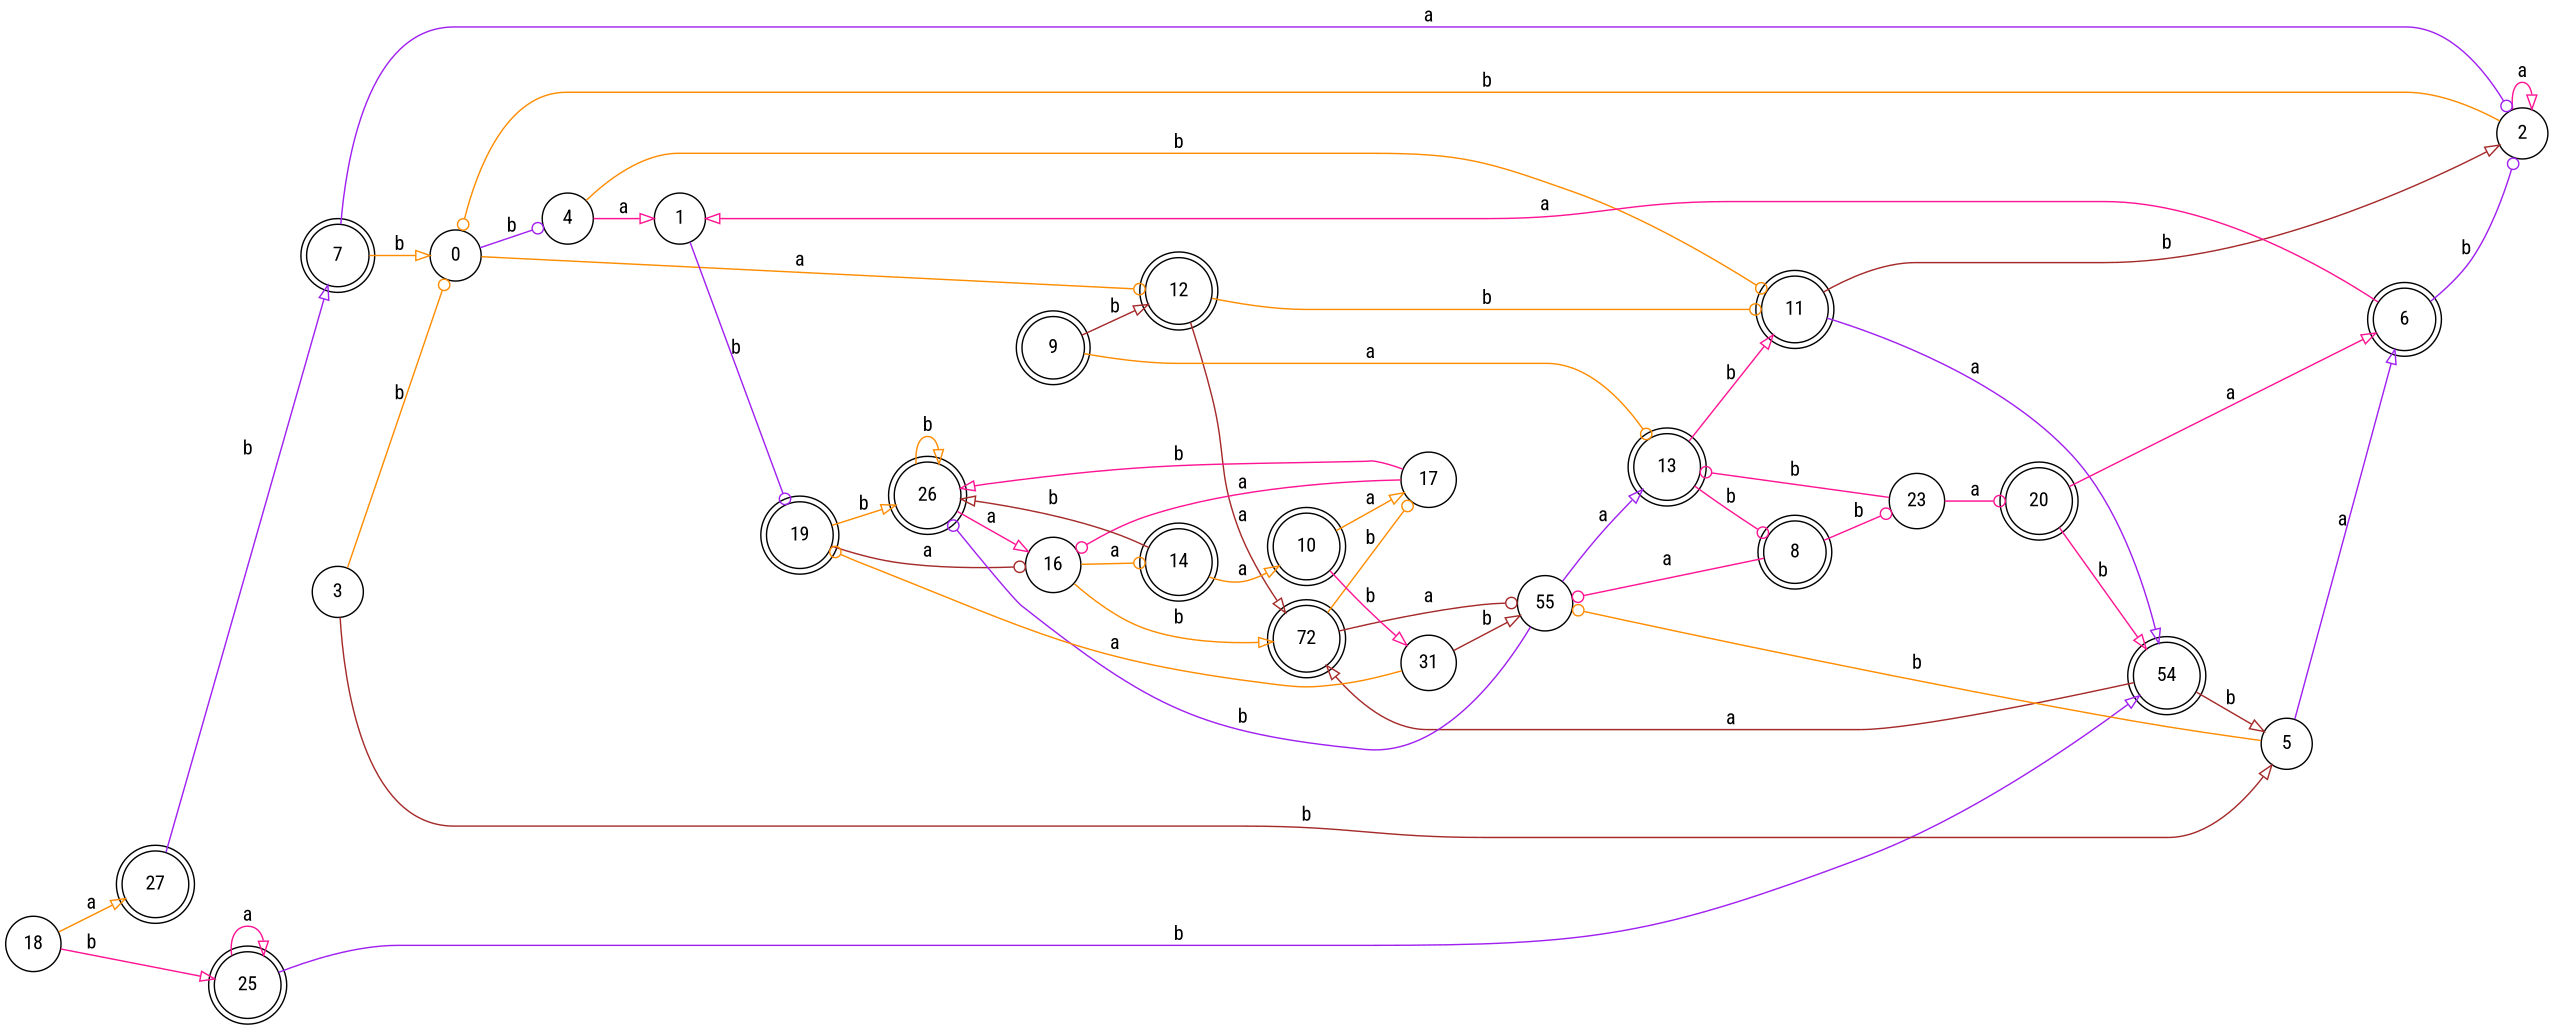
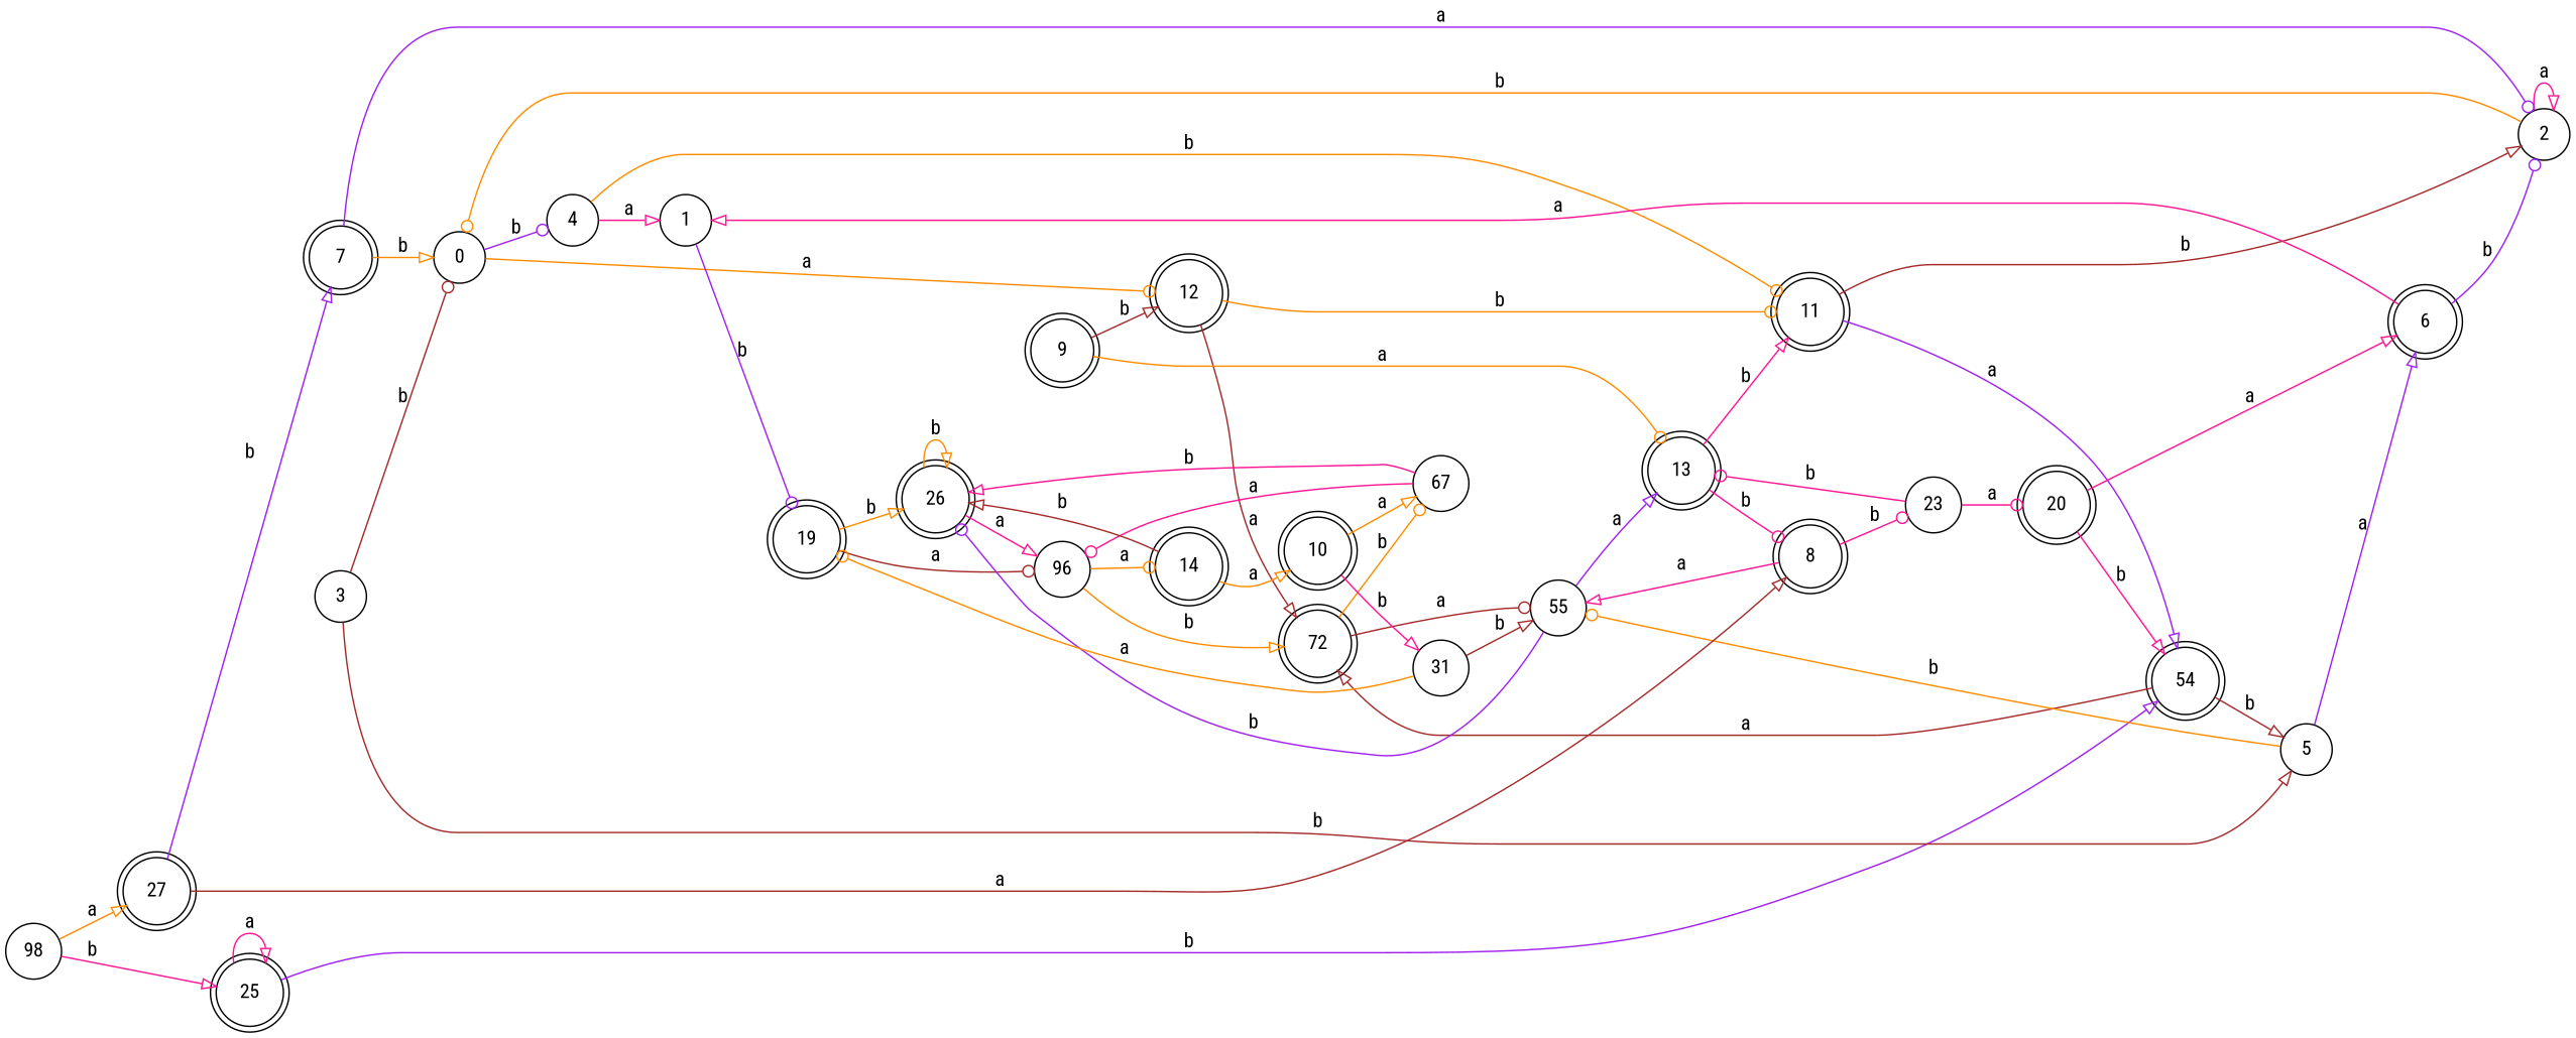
  digraph {
    fontname="Roboto Condensed"
    rankdir=LR
    node [color=black fillcolor=white fontname="Roboto Condensed" shape=doublecircle style="rounded,filled"]
    edge [arrowhead=onormal color=darkorange fontname="Roboto Condensed"]
    n1 [label=0 shape=circle style=filled]
    n2 [label=4 shape=circle style=filled]
    n3 [label=12]
    n4 [label=1 shape=circle style=filled]
    n5 [label=11]
    n6 [label=72]
    n7 [label=19]
    n8 [label=26]
-   n9 [label=16 shape=circle style=filled]
+   n9 [label=96 shape=circle style=filled]
    n10 [label=25]
    n11 [label=54]
    n12 [label=2 shape=circle style=filled]
    n13 [label=3 shape=circle style=filled]
    n14 [label=5 shape=circle style=filled]
    n15 [label=6]
    n16 [label=55 shape=circle style=filled]
    n17 [label=13]
    n18 [label=7]
    n19 [label=8]
    n20 [label=23 shape=circle style=filled]
    n21 [label=20]
    n22 [label=9]
    n23 [label=10]
-   n24 [label=17 shape=circle style=filled]
+   n24 [label=67 shape=circle style=filled]
    n25 [label=31 shape=circle style=filled]
    n26 [label=14]
-   n27 [label=18 shape=circle style=filled]
+   n27 [label=98 shape=circle style=filled]
    n28 [label=27]
    n1 -> n2 [arrowhead=odot color=purple label=b]
    n1 -> n3 [arrowhead=odot label=a]
    n2 -> n4 [color=deeppink label=a]
    n2 -> n5 [arrowhead=odot label=b]
    n3 -> n5 [arrowhead=odot label=b]
    n3 -> n6 [color=brown label=a]
    n4 -> n7 [arrowhead=odot color=purple label=b]
    n5 -> n11 [color=purple label=a]
    n5 -> n12 [color=brown label=b]
    n6 -> n16 [arrowhead=odot color=brown label=a]
    n6 -> n24 [arrowhead=odot label=b]
    n7 -> n8 [label=b]
    n7 -> n9 [arrowhead=odot color=brown label=a]
    n8 -> n8 [label=b]
    n8 -> n9 [color=deeppink label=a]
    n9 -> n6 [label=b]
    n9 -> n26 [arrowhead=odot label=a]
    n10 -> n10 [color=deeppink label=a]
    n10 -> n11 [color=purple label=b]
    n11 -> n6 [color=brown label=a]
    n11 -> n14 [color=brown label=b]
    n12 -> n1 [arrowhead=odot label=b]
    n12 -> n12 [color=deeppink label=a]
-   n13 -> n1 [arrowhead=odot label=b]
+   n13 -> n1 [arrowhead=odot color=brown label=b]
    n13 -> n14 [color=brown label=b]
    n14 -> n15 [color=purple label=a]
    n14 -> n16 [arrowhead=odot label=b]
    n15 -> n4 [color=deeppink label=a]
    n15 -> n12 [arrowhead=odot color=purple label=b]
    n16 -> n8 [arrowhead=odot color=purple label=b]
    n16 -> n17 [color=purple label=a]
    n17 -> n5 [color=deeppink label=b]
    n17 -> n19 [arrowhead=odot color=deeppink label=b]
    n18 -> n1 [label=b]
    n18 -> n12 [arrowhead=odot color=purple label=a]
-   n19 -> n16 [arrowhead=odot color=deeppink label=a]
+   n19 -> n16 [color=deeppink label=a]
    n19 -> n20 [arrowhead=odot color=deeppink label=b]
    n20 -> n17 [arrowhead=odot color=deeppink label=b]
    n20 -> n21 [arrowhead=odot color=deeppink label=a]
    n21 -> n11 [color=deeppink label=b]
    n21 -> n15 [color=deeppink label=a]
    n22 -> n3 [color=brown label=b]
    n22 -> n17 [arrowhead=odot label=a]
    n23 -> n24 [label=a]
    n23 -> n25 [color=deeppink label=b]
    n24 -> n8 [color=deeppink label=b]
    n24 -> n9 [arrowhead=odot color=deeppink label=a]
    n25 -> n7 [arrowhead=odot label=a]
    n25 -> n16 [color=brown label=b]
    n26 -> n8 [color=brown label=b]
    n26 -> n23 [label=a]
    n27 -> n10 [color=deeppink label=b]
    n27 -> n28 [label=a]
    n28 -> n18 [color=purple label=b]
+   n28 -> n19 [color=brown label=a]
  }
